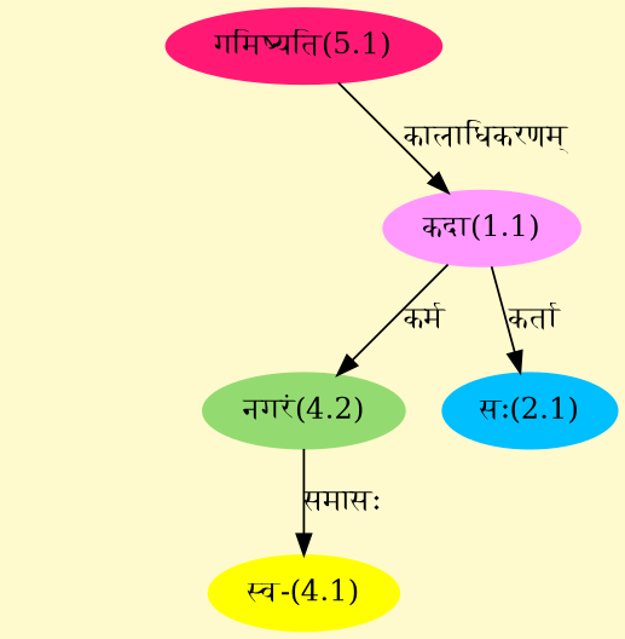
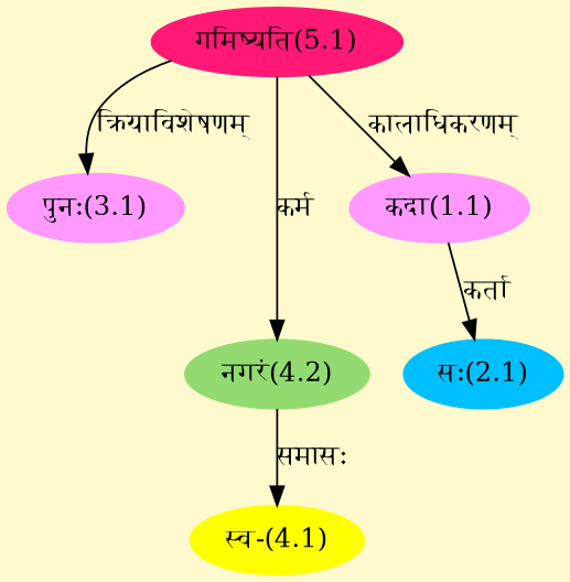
  digraph {
    bgcolor=lemonchiffon1
    compound=true
    rankdir=BT
    node [color="#FF99FF" style=filled]
    edge [dir=back]
    n1 [label="कदा(1.1)"]
    n2 [color="#FF1975" label="गमिष्यति(5.1)"]
    n3 [color="#00BFFF" label="सः(2.1)"]
+   n4 [label="पुनः(3.1)"]
    n5 [color="#FFFF00" label="स्व-(4.1)"]
    n6 [color="#93DB70" label="नगरं(4.2)"]
    n1 -> n2 [label="कालाधिकरणम्"]
    n3 -> n1 [label="कर्ता"]
+   n4 -> n2 [label="क्रियाविशेषणम्"]
    n5 -> n6 [label="समासः"]
-   n6 -> n1 [label="कर्म"]
+   n6 -> n2 [label="कर्म"]
  }
